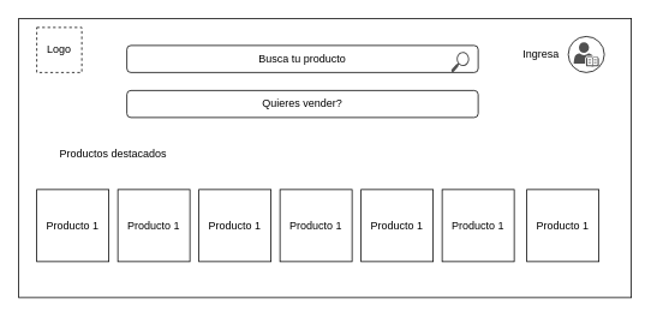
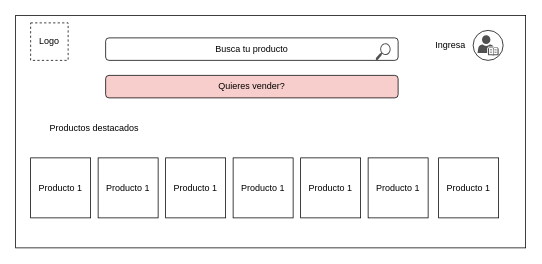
  <mxCell id="0" />
  <mxCell id="1" parent="0" />
  <mxCell id="2" value="" style="rounded=0;whiteSpace=wrap;html=1;" vertex="1" parent="1"><mxGeometry x="20" y="20" width="680" height="310" as="geometry" /></mxCell>
  <mxCell id="3" value="" style="ellipse;whiteSpace=wrap;html=1;aspect=fixed;" vertex="1" parent="1"><mxGeometry x="630" y="40" width="40" height="40" as="geometry" /></mxCell>
  <mxCell id="4" value="Busca tu producto" style="rounded=1;whiteSpace=wrap;html=1;" vertex="1" parent="1"><mxGeometry x="140" y="50" width="390" height="30" as="geometry" /></mxCell>
- <mxCell id="5" value="Quieres vender?" style="rounded=1;whiteSpace=wrap;html=1;" vertex="1" parent="1"><mxGeometry x="140" y="100" width="390" height="30" as="geometry" /></mxCell>
+ <mxCell id="5" value="Quieres vender?" style="rounded=1;whiteSpace=wrap;html=1;fillColor=#f8cecc;" vertex="1" parent="1"><mxGeometry x="140" y="100" width="390" height="30" as="geometry" /></mxCell>
  <mxCell id="6" value="Logo" style="whiteSpace=wrap;html=1;aspect=fixed;dashed=1;" vertex="1" parent="1"><mxGeometry x="40" y="30" width="50" height="50" as="geometry" /></mxCell>
  <mxCell id="7" value="" style="sketch=0;pointerEvents=1;shadow=0;dashed=0;html=1;strokeColor=none;fillColor=#505050;labelPosition=center;verticalLabelPosition=bottom;verticalAlign=top;outlineConnect=0;align=center;shape=mxgraph.office.concepts.search;" vertex="1" parent="1"><mxGeometry x="500" y="57" width="20" height="23" as="geometry" /></mxCell>
  <mxCell id="8" value="" style="sketch=0;pointerEvents=1;shadow=0;dashed=0;html=1;strokeColor=none;fillColor=#505050;labelPosition=center;verticalLabelPosition=bottom;verticalAlign=top;outlineConnect=0;align=center;shape=mxgraph.office.concepts.learn;" vertex="1" parent="1"><mxGeometry x="636" y="46.5" width="28" height="27" as="geometry" /></mxCell>
  <mxCell id="9" value="Ingresa" style="text;html=1;strokeColor=none;fillColor=none;align=center;verticalAlign=middle;whiteSpace=wrap;rounded=0;" vertex="1" parent="1"><mxGeometry x="570" y="46.5" width="60" height="26.5" as="geometry" /></mxCell>
  <mxCell id="10" value="Producto 1" style="whiteSpace=wrap;html=1;aspect=fixed;" vertex="1" parent="1"><mxGeometry x="40" y="210" width="80" height="80" as="geometry" /></mxCell>
  <mxCell id="11" value="Producto 1" style="whiteSpace=wrap;html=1;aspect=fixed;" vertex="1" parent="1"><mxGeometry x="130" y="210" width="80" height="80" as="geometry" /></mxCell>
  <mxCell id="12" value="Productos destacados" style="text;html=1;strokeColor=none;fillColor=none;align=center;verticalAlign=middle;whiteSpace=wrap;rounded=0;" vertex="1" parent="1"><mxGeometry x="45" y="155" width="160" height="30" as="geometry" /></mxCell>
  <mxCell id="13" value="Producto 1" style="whiteSpace=wrap;html=1;aspect=fixed;" vertex="1" parent="1"><mxGeometry x="220" y="210" width="80" height="80" as="geometry" /></mxCell>
  <mxCell id="14" value="Producto 1" style="whiteSpace=wrap;html=1;aspect=fixed;" vertex="1" parent="1"><mxGeometry x="310" y="210" width="80" height="80" as="geometry" /></mxCell>
  <mxCell id="15" value="Producto 1" style="whiteSpace=wrap;html=1;aspect=fixed;" vertex="1" parent="1"><mxGeometry x="400" y="210" width="80" height="80" as="geometry" /></mxCell>
  <mxCell id="16" value="Producto 1" style="whiteSpace=wrap;html=1;aspect=fixed;" vertex="1" parent="1"><mxGeometry x="490" y="210" width="80" height="80" as="geometry" /></mxCell>
  <mxCell id="17" value="Producto 1" style="whiteSpace=wrap;html=1;aspect=fixed;" vertex="1" parent="1"><mxGeometry x="584" y="210" width="80" height="80" as="geometry" /></mxCell>
